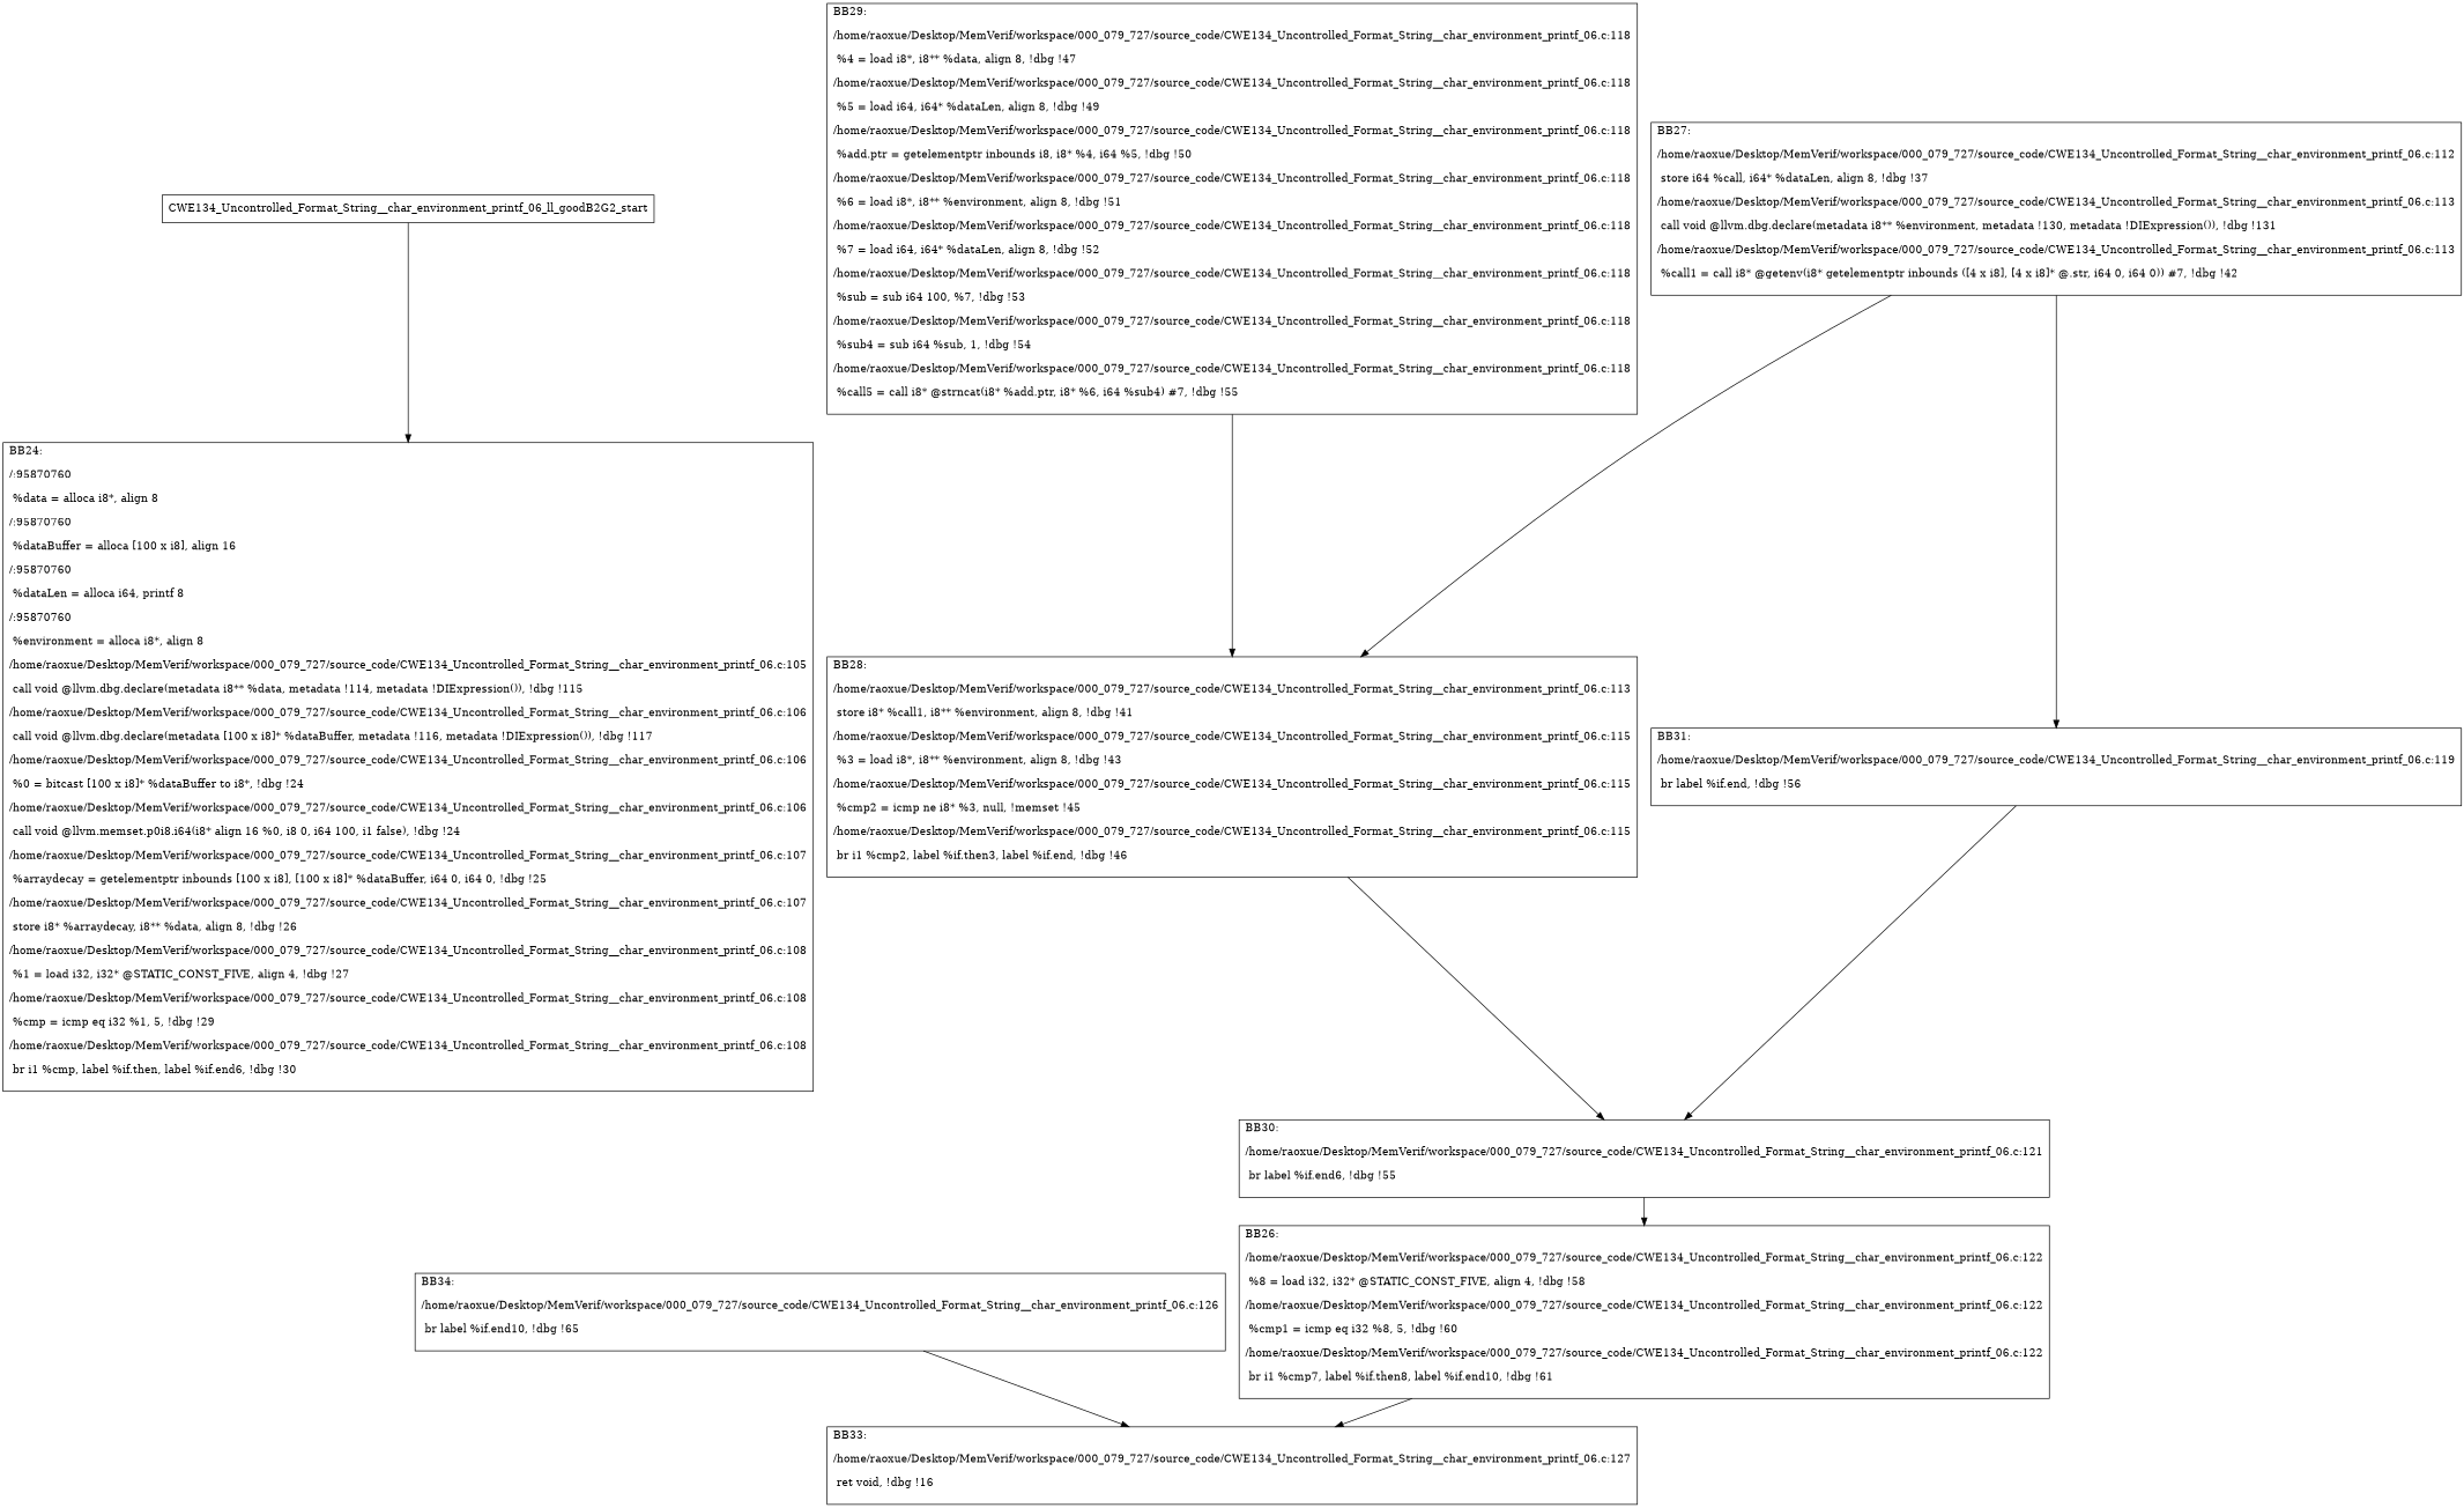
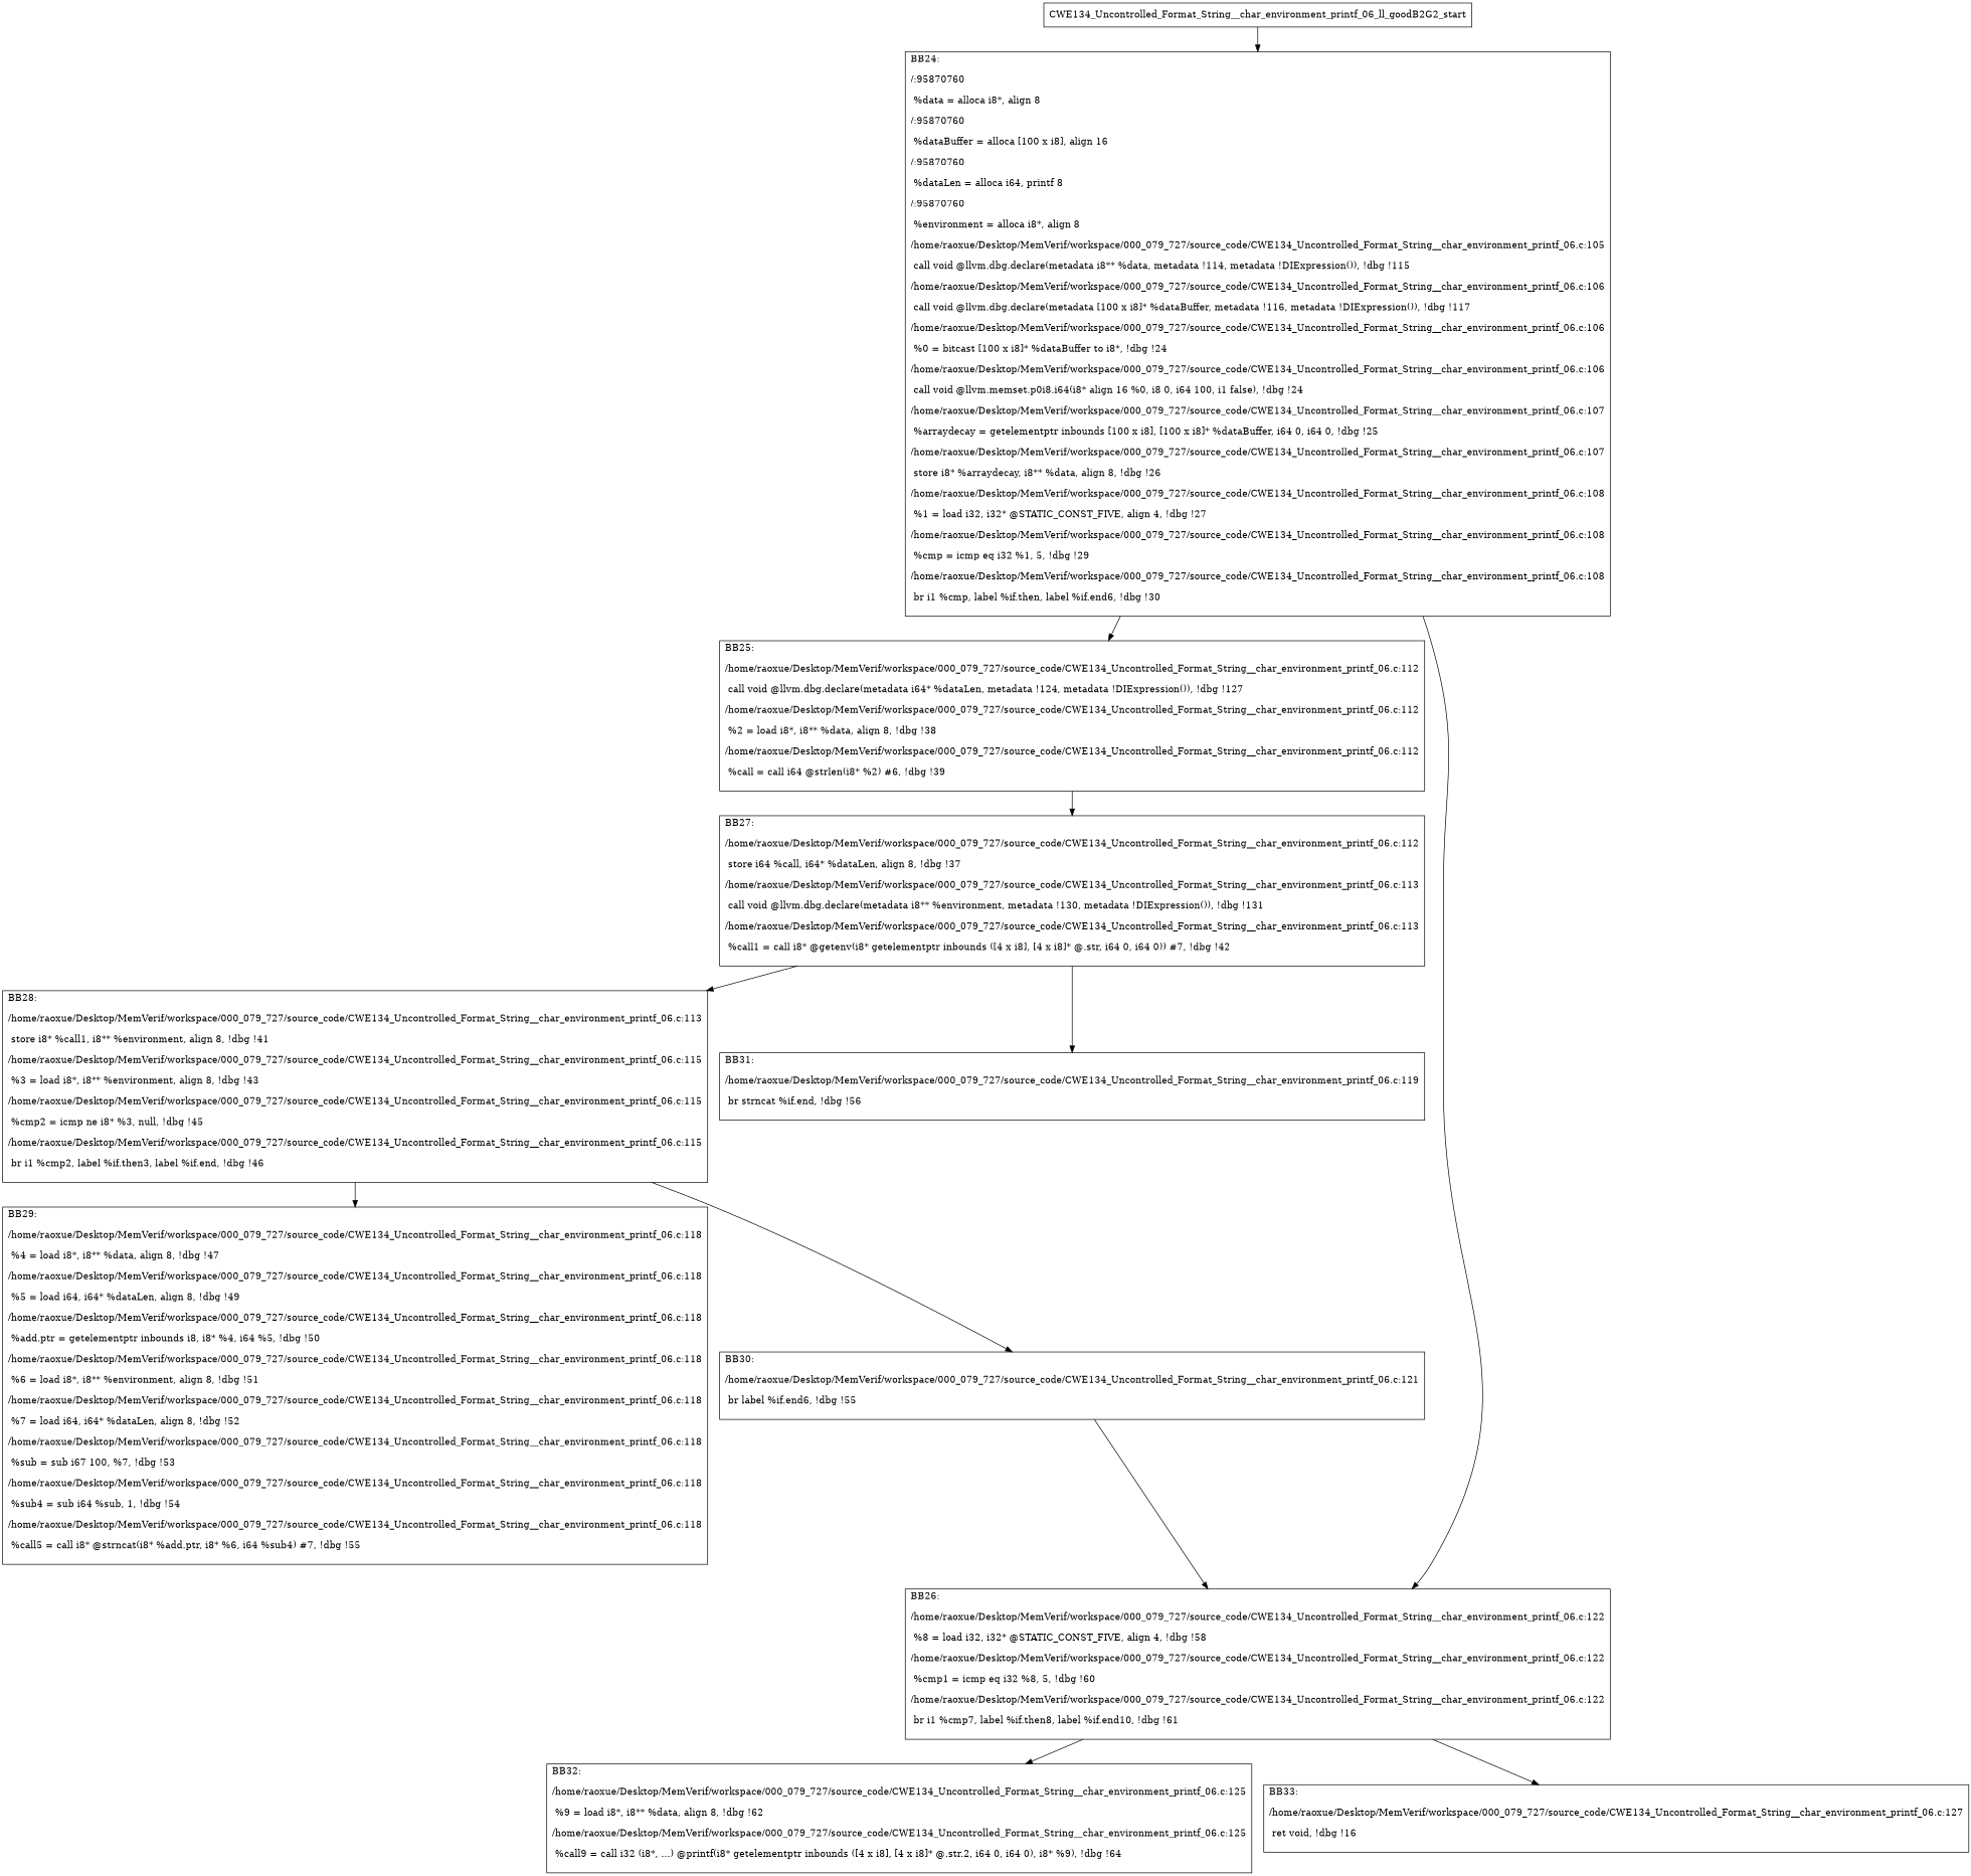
  digraph {
    node [shape=record]
    n1 [label="{CWE134_Uncontrolled_Format_String__char_environment_printf_06_ll_goodB2G2_start}"]
    n2 [label="{BB24:\l\l/:95870760\l\n  %data = alloca i8*, align 8\l\n/:95870760\l\n  %dataBuffer = alloca [100 x i8], align 16\l\n/:95870760\l\n  %dataLen = alloca i64, printf 8\l\n/:95870760\l\n  %environment = alloca i8*, align 8\l\n/home/raoxue/Desktop/MemVerif/workspace/000_079_727/source_code/CWE134_Uncontrolled_Format_String__char_environment_printf_06.c:105\l\n  call void @llvm.dbg.declare(metadata i8** %data, metadata !114, metadata !DIExpression()), !dbg !115\l\n/home/raoxue/Desktop/MemVerif/workspace/000_079_727/source_code/CWE134_Uncontrolled_Format_String__char_environment_printf_06.c:106\l\n  call void @llvm.dbg.declare(metadata [100 x i8]* %dataBuffer, metadata !116, metadata !DIExpression()), !dbg !117\l\n/home/raoxue/Desktop/MemVerif/workspace/000_079_727/source_code/CWE134_Uncontrolled_Format_String__char_environment_printf_06.c:106\l\n  %0 = bitcast [100 x i8]* %dataBuffer to i8*, !dbg !24\l\n/home/raoxue/Desktop/MemVerif/workspace/000_079_727/source_code/CWE134_Uncontrolled_Format_String__char_environment_printf_06.c:106\l\n  call void @llvm.memset.p0i8.i64(i8* align 16 %0, i8 0, i64 100, i1 false), !dbg !24\l\n/home/raoxue/Desktop/MemVerif/workspace/000_079_727/source_code/CWE134_Uncontrolled_Format_String__char_environment_printf_06.c:107\l\n  %arraydecay = getelementptr inbounds [100 x i8], [100 x i8]* %dataBuffer, i64 0, i64 0, !dbg !25\l\n/home/raoxue/Desktop/MemVerif/workspace/000_079_727/source_code/CWE134_Uncontrolled_Format_String__char_environment_printf_06.c:107\l\n  store i8* %arraydecay, i8** %data, align 8, !dbg !26\l\n/home/raoxue/Desktop/MemVerif/workspace/000_079_727/source_code/CWE134_Uncontrolled_Format_String__char_environment_printf_06.c:108\l\n  %1 = load i32, i32* @STATIC_CONST_FIVE, align 4, !dbg !27\l\n/home/raoxue/Desktop/MemVerif/workspace/000_079_727/source_code/CWE134_Uncontrolled_Format_String__char_environment_printf_06.c:108\l\n  %cmp = icmp eq i32 %1, 5, !dbg !29\l\n/home/raoxue/Desktop/MemVerif/workspace/000_079_727/source_code/CWE134_Uncontrolled_Format_String__char_environment_printf_06.c:108\l\n  br i1 %cmp, label %if.then, label %if.end6, !dbg !30\l\n}"]
+   n3 [label="{BB25:\l\l/home/raoxue/Desktop/MemVerif/workspace/000_079_727/source_code/CWE134_Uncontrolled_Format_String__char_environment_printf_06.c:112\l\n  call void @llvm.dbg.declare(metadata i64* %dataLen, metadata !124, metadata !DIExpression()), !dbg !127\l\n/home/raoxue/Desktop/MemVerif/workspace/000_079_727/source_code/CWE134_Uncontrolled_Format_String__char_environment_printf_06.c:112\l\n  %2 = load i8*, i8** %data, align 8, !dbg !38\l\n/home/raoxue/Desktop/MemVerif/workspace/000_079_727/source_code/CWE134_Uncontrolled_Format_String__char_environment_printf_06.c:112\l\n  %call = call i64 @strlen(i8* %2) #6, !dbg !39\l\n}"]
    n4 [label="{BB26:\l\l/home/raoxue/Desktop/MemVerif/workspace/000_079_727/source_code/CWE134_Uncontrolled_Format_String__char_environment_printf_06.c:122\l\n  %8 = load i32, i32* @STATIC_CONST_FIVE, align 4, !dbg !58\l\n/home/raoxue/Desktop/MemVerif/workspace/000_079_727/source_code/CWE134_Uncontrolled_Format_String__char_environment_printf_06.c:122\l\n  %cmp1 = icmp eq i32 %8, 5, !dbg !60\l\n/home/raoxue/Desktop/MemVerif/workspace/000_079_727/source_code/CWE134_Uncontrolled_Format_String__char_environment_printf_06.c:122\l\n  br i1 %cmp7, label %if.then8, label %if.end10, !dbg !61\l\n}"]
    n5 [label="{BB27:\l\l/home/raoxue/Desktop/MemVerif/workspace/000_079_727/source_code/CWE134_Uncontrolled_Format_String__char_environment_printf_06.c:112\l\n  store i64 %call, i64* %dataLen, align 8, !dbg !37\l\n/home/raoxue/Desktop/MemVerif/workspace/000_079_727/source_code/CWE134_Uncontrolled_Format_String__char_environment_printf_06.c:113\l\n  call void @llvm.dbg.declare(metadata i8** %environment, metadata !130, metadata !DIExpression()), !dbg !131\l\n/home/raoxue/Desktop/MemVerif/workspace/000_079_727/source_code/CWE134_Uncontrolled_Format_String__char_environment_printf_06.c:113\l\n  %call1 = call i8* @getenv(i8* getelementptr inbounds ([4 x i8], [4 x i8]* @.str, i64 0, i64 0)) #7, !dbg !42\l\n}"]
+   n6 [label="{BB32:\l\l/home/raoxue/Desktop/MemVerif/workspace/000_079_727/source_code/CWE134_Uncontrolled_Format_String__char_environment_printf_06.c:125\l\n  %9 = load i8*, i8** %data, align 8, !dbg !62\l\n/home/raoxue/Desktop/MemVerif/workspace/000_079_727/source_code/CWE134_Uncontrolled_Format_String__char_environment_printf_06.c:125\l\n  %call9 = call i32 (i8*, ...) @printf(i8* getelementptr inbounds ([4 x i8], [4 x i8]* @.str.2, i64 0, i64 0), i8* %9), !dbg !64\l\n}"]
    n7 [label="{BB33:\l\l/home/raoxue/Desktop/MemVerif/workspace/000_079_727/source_code/CWE134_Uncontrolled_Format_String__char_environment_printf_06.c:127\l\n  ret void, !dbg !16\l\n}"]
-   n8 [label="{BB28:\l\l/home/raoxue/Desktop/MemVerif/workspace/000_079_727/source_code/CWE134_Uncontrolled_Format_String__char_environment_printf_06.c:113\l\n  store i8* %call1, i8** %environment, align 8, !dbg !41\l\n/home/raoxue/Desktop/MemVerif/workspace/000_079_727/source_code/CWE134_Uncontrolled_Format_String__char_environment_printf_06.c:115\l\n  %3 = load i8*, i8** %environment, align 8, !dbg !43\l\n/home/raoxue/Desktop/MemVerif/workspace/000_079_727/source_code/CWE134_Uncontrolled_Format_String__char_environment_printf_06.c:115\l\n  %cmp2 = icmp ne i8* %3, null, !memset !45\l\n/home/raoxue/Desktop/MemVerif/workspace/000_079_727/source_code/CWE134_Uncontrolled_Format_String__char_environment_printf_06.c:115\l\n  br i1 %cmp2, label %if.then3, label %if.end, !dbg !46\l\n}"]
-   n9 [label="{BB31:\l\l/home/raoxue/Desktop/MemVerif/workspace/000_079_727/source_code/CWE134_Uncontrolled_Format_String__char_environment_printf_06.c:119\l\n  br label %if.end, !dbg !56\l\n}"]
-   n10 [label="{BB29:\l\l/home/raoxue/Desktop/MemVerif/workspace/000_079_727/source_code/CWE134_Uncontrolled_Format_String__char_environment_printf_06.c:118\l\n  %4 = load i8*, i8** %data, align 8, !dbg !47\l\n/home/raoxue/Desktop/MemVerif/workspace/000_079_727/source_code/CWE134_Uncontrolled_Format_String__char_environment_printf_06.c:118\l\n  %5 = load i64, i64* %dataLen, align 8, !dbg !49\l\n/home/raoxue/Desktop/MemVerif/workspace/000_079_727/source_code/CWE134_Uncontrolled_Format_String__char_environment_printf_06.c:118\l\n  %add.ptr = getelementptr inbounds i8, i8* %4, i64 %5, !dbg !50\l\n/home/raoxue/Desktop/MemVerif/workspace/000_079_727/source_code/CWE134_Uncontrolled_Format_String__char_environment_printf_06.c:118\l\n  %6 = load i8*, i8** %environment, align 8, !dbg !51\l\n/home/raoxue/Desktop/MemVerif/workspace/000_079_727/source_code/CWE134_Uncontrolled_Format_String__char_environment_printf_06.c:118\l\n  %7 = load i64, i64* %dataLen, align 8, !dbg !52\l\n/home/raoxue/Desktop/MemVerif/workspace/000_079_727/source_code/CWE134_Uncontrolled_Format_String__char_environment_printf_06.c:118\l\n  %sub = sub i64 100, %7, !dbg !53\l\n/home/raoxue/Desktop/MemVerif/workspace/000_079_727/source_code/CWE134_Uncontrolled_Format_String__char_environment_printf_06.c:118\l\n  %sub4 = sub i64 %sub, 1, !dbg !54\l\n/home/raoxue/Desktop/MemVerif/workspace/000_079_727/source_code/CWE134_Uncontrolled_Format_String__char_environment_printf_06.c:118\l\n  %call5 = call i8* @strncat(i8* %add.ptr, i8* %6, i64 %sub4) #7, !dbg !55\l\n}"]
+   n8 [label="{BB28:\l\l/home/raoxue/Desktop/MemVerif/workspace/000_079_727/source_code/CWE134_Uncontrolled_Format_String__char_environment_printf_06.c:113\l\n  store i8* %call1, i8** %environment, align 8, !dbg !41\l\n/home/raoxue/Desktop/MemVerif/workspace/000_079_727/source_code/CWE134_Uncontrolled_Format_String__char_environment_printf_06.c:115\l\n  %3 = load i8*, i8** %environment, align 8, !dbg !43\l\n/home/raoxue/Desktop/MemVerif/workspace/000_079_727/source_code/CWE134_Uncontrolled_Format_String__char_environment_printf_06.c:115\l\n  %cmp2 = icmp ne i8* %3, null, !dbg !45\l\n/home/raoxue/Desktop/MemVerif/workspace/000_079_727/source_code/CWE134_Uncontrolled_Format_String__char_environment_printf_06.c:115\l\n  br i1 %cmp2, label %if.then3, label %if.end, !dbg !46\l\n}"]
+   n9 [label="{BB31:\l\l/home/raoxue/Desktop/MemVerif/workspace/000_079_727/source_code/CWE134_Uncontrolled_Format_String__char_environment_printf_06.c:119\l\n  br strncat %if.end, !dbg !56\l\n}"]
+   n10 [label="{BB29:\l\l/home/raoxue/Desktop/MemVerif/workspace/000_079_727/source_code/CWE134_Uncontrolled_Format_String__char_environment_printf_06.c:118\l\n  %4 = load i8*, i8** %data, align 8, !dbg !47\l\n/home/raoxue/Desktop/MemVerif/workspace/000_079_727/source_code/CWE134_Uncontrolled_Format_String__char_environment_printf_06.c:118\l\n  %5 = load i64, i64* %dataLen, align 8, !dbg !49\l\n/home/raoxue/Desktop/MemVerif/workspace/000_079_727/source_code/CWE134_Uncontrolled_Format_String__char_environment_printf_06.c:118\l\n  %add.ptr = getelementptr inbounds i8, i8* %4, i64 %5, !dbg !50\l\n/home/raoxue/Desktop/MemVerif/workspace/000_079_727/source_code/CWE134_Uncontrolled_Format_String__char_environment_printf_06.c:118\l\n  %6 = load i8*, i8** %environment, align 8, !dbg !51\l\n/home/raoxue/Desktop/MemVerif/workspace/000_079_727/source_code/CWE134_Uncontrolled_Format_String__char_environment_printf_06.c:118\l\n  %7 = load i64, i64* %dataLen, align 8, !dbg !52\l\n/home/raoxue/Desktop/MemVerif/workspace/000_079_727/source_code/CWE134_Uncontrolled_Format_String__char_environment_printf_06.c:118\l\n  %sub = sub i67 100, %7, !dbg !53\l\n/home/raoxue/Desktop/MemVerif/workspace/000_079_727/source_code/CWE134_Uncontrolled_Format_String__char_environment_printf_06.c:118\l\n  %sub4 = sub i64 %sub, 1, !dbg !54\l\n/home/raoxue/Desktop/MemVerif/workspace/000_079_727/source_code/CWE134_Uncontrolled_Format_String__char_environment_printf_06.c:118\l\n  %call5 = call i8* @strncat(i8* %add.ptr, i8* %6, i64 %sub4) #7, !dbg !55\l\n}"]
    n11 [label="{BB30:\l\l/home/raoxue/Desktop/MemVerif/workspace/000_079_727/source_code/CWE134_Uncontrolled_Format_String__char_environment_printf_06.c:121\l\n  br label %if.end6, !dbg !55\l\n}"]
-   n12 [label="{BB34:\l\l/home/raoxue/Desktop/MemVerif/workspace/000_079_727/source_code/CWE134_Uncontrolled_Format_String__char_environment_printf_06.c:126\l\n  br label %if.end10, !dbg !65\l\n}"]
    n1 -> n2
+   n2 -> n3
+   n2 -> n4
+   n3 -> n5
+   n4 -> n6
    n4 -> n7
    n5 -> n8
    n5 -> n9
-   n10 -> n8
+   n8 -> n10
    n8 -> n11
-   n9 -> n11
    n11 -> n4
-   n12 -> n7
  }
